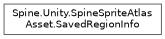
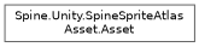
  digraph {
    rankdir=TB
-   n1 [color=grey40 fillcolor=white fontname=Helvetica fontsize=10 height=0.2 label="Spine.Unity.SpineSpriteAtlas\lAsset.SavedRegionInfo" shape=box style=filled width=0.4]
+   n1 [color=grey40 fillcolor=white fontname=Helvetica fontsize=10 height=0.2 label="Spine.Unity.SpineSpriteAtlas\lAsset.Asset" shape=box style=filled width=0.4]
  }
